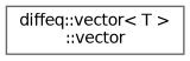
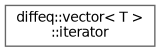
  digraph {
    rankdir=TB
-   n1 [color=grey40 fillcolor=white fontname=Helvetica fontsize=10 height=0.2 label="diffeq::vector\< T \>\l::vector" shape=box style=filled width=0.4]
+   n1 [color=grey40 fillcolor=white fontname=Helvetica fontsize=10 height=0.2 label="diffeq::vector\< T \>\l::iterator" shape=box style=filled width=0.4]
  }
